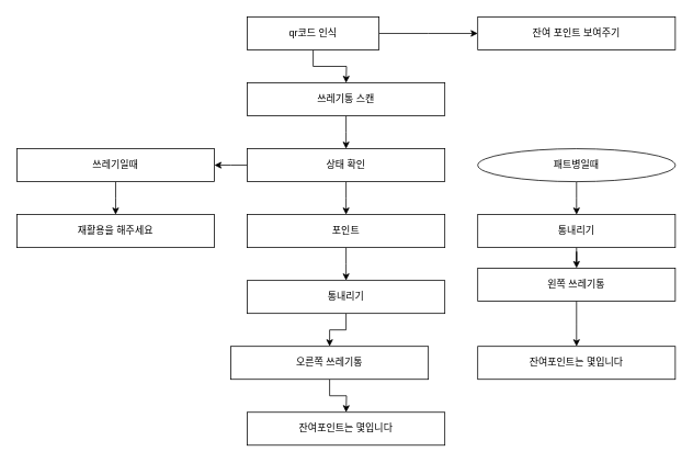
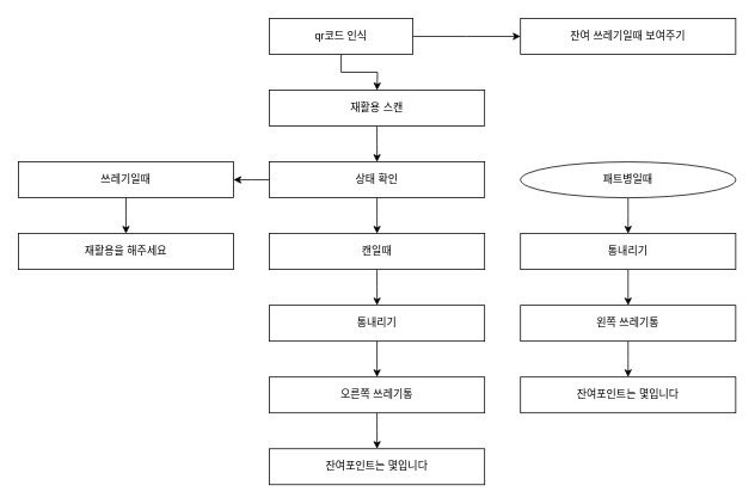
  <mxCell id="0" />
  <mxCell id="1" parent="0" />
  <mxCell id="2" style="edgeStyle=orthogonalEdgeStyle;rounded=0;orthogonalLoop=1;jettySize=auto;html=1;" edge="1" parent="1" source="4"><mxGeometry relative="1" as="geometry"><mxPoint x="420" y="100" as="targetPoint" /></mxGeometry></mxCell>
  <mxCell id="3" style="edgeStyle=orthogonalEdgeStyle;rounded=0;orthogonalLoop=1;jettySize=auto;html=1;" edge="1" parent="1" source="4"><mxGeometry relative="1" as="geometry"><mxPoint x="580" y="40" as="targetPoint" /></mxGeometry></mxCell>
  <mxCell id="4" value="qr코드 인식" style="rounded=0;whiteSpace=wrap;html=1;" vertex="1" parent="1"><mxGeometry x="300" y="20" width="160" height="40" as="geometry" /></mxCell>
  <mxCell id="5" style="edgeStyle=orthogonalEdgeStyle;rounded=0;orthogonalLoop=1;jettySize=auto;html=1;" edge="1" parent="1" source="6"><mxGeometry relative="1" as="geometry"><mxPoint x="420" y="180" as="targetPoint" /></mxGeometry></mxCell>
- <mxCell id="6" value="쓰레기통 스캔" style="rounded=0;whiteSpace=wrap;html=1;" vertex="1" parent="1"><mxGeometry x="300" y="100" width="240" height="40" as="geometry" /></mxCell>
+ <mxCell id="6" value="재활용 스캔" style="rounded=0;whiteSpace=wrap;html=1;" vertex="1" parent="1"><mxGeometry x="300" y="100" width="240" height="40" as="geometry" /></mxCell>
  <mxCell id="7" style="edgeStyle=orthogonalEdgeStyle;rounded=0;orthogonalLoop=1;jettySize=auto;html=1;" edge="1" parent="1" source="9"><mxGeometry relative="1" as="geometry"><mxPoint x="420" y="260" as="targetPoint" /></mxGeometry></mxCell>
  <mxCell id="8" style="edgeStyle=orthogonalEdgeStyle;rounded=0;orthogonalLoop=1;jettySize=auto;html=1;" edge="1" parent="1" source="9"><mxGeometry relative="1" as="geometry"><mxPoint x="260" y="200" as="targetPoint" /></mxGeometry></mxCell>
  <mxCell id="9" value="상태 확인" style="rounded=0;whiteSpace=wrap;html=1;" vertex="1" parent="1"><mxGeometry x="300" y="180" width="240" height="40" as="geometry" /></mxCell>
- <mxCell id="10" value="잔여 포인트 보여주기" style="rounded=0;whiteSpace=wrap;html=1;" vertex="1" parent="1"><mxGeometry x="580" y="20" width="240" height="40" as="geometry" /></mxCell>
+ <mxCell id="10" value="잔여 쓰레기일때 보여주기" style="rounded=0;whiteSpace=wrap;html=1;" vertex="1" parent="1"><mxGeometry x="580" y="20" width="240" height="40" as="geometry" /></mxCell>
  <mxCell id="11" style="edgeStyle=orthogonalEdgeStyle;rounded=0;orthogonalLoop=1;jettySize=auto;html=1;" edge="1" parent="1" source="12"><mxGeometry relative="1" as="geometry"><mxPoint x="420" y="340" as="targetPoint" /></mxGeometry></mxCell>
- <mxCell id="12" value="포인트" style="rounded=0;whiteSpace=wrap;html=1;" vertex="1" parent="1"><mxGeometry x="300" y="260" width="240" height="40" as="geometry" /></mxCell>
+ <mxCell id="12" value="캔일때" style="rounded=0;whiteSpace=wrap;html=1;" vertex="1" parent="1"><mxGeometry x="300" y="260" width="240" height="40" as="geometry" /></mxCell>
  <mxCell id="13" style="edgeStyle=orthogonalEdgeStyle;rounded=0;orthogonalLoop=1;jettySize=auto;html=1;" edge="1" parent="1" source="14"><mxGeometry relative="1" as="geometry"><mxPoint x="420" y="500" as="targetPoint" /></mxGeometry></mxCell>
- <mxCell id="14" value="오른쪽 쓰레기통" style="rounded=0;whiteSpace=wrap;html=1;" vertex="1" parent="1"><mxGeometry x="280" y="420" width="240" height="40" as="geometry" /></mxCell>
+ <mxCell id="14" value="오른쪽 쓰레기통" style="rounded=0;whiteSpace=wrap;html=1;" vertex="1" parent="1"><mxGeometry x="300" y="420" width="240" height="40" as="geometry" /></mxCell>
  <mxCell id="15" style="edgeStyle=orthogonalEdgeStyle;rounded=0;orthogonalLoop=1;jettySize=auto;html=1;" edge="1" parent="1" source="16"><mxGeometry relative="1" as="geometry"><mxPoint x="140" y="260" as="targetPoint" /></mxGeometry></mxCell>
  <mxCell id="16" value="쓰레기일때" style="rounded=0;whiteSpace=wrap;html=1;" vertex="1" parent="1"><mxGeometry x="20" y="180" width="240" height="40" as="geometry" /></mxCell>
  <mxCell id="17" style="edgeStyle=orthogonalEdgeStyle;rounded=0;orthogonalLoop=1;jettySize=auto;html=1;" edge="1" parent="1" source="18"><mxGeometry relative="1" as="geometry"><mxPoint x="700" y="260" as="targetPoint" /></mxGeometry></mxCell>
  <mxCell id="18" value="패트병일때" style="ellipse;whiteSpace=wrap;html=1;" vertex="1" parent="1"><mxGeometry x="580" y="180" width="240" height="40" as="geometry" /></mxCell>
  <mxCell id="19" style="edgeStyle=orthogonalEdgeStyle;rounded=0;orthogonalLoop=1;jettySize=auto;html=1;" edge="1" parent="1" source="20"><mxGeometry relative="1" as="geometry"><mxPoint x="700" y="420" as="targetPoint" /></mxGeometry></mxCell>
- <mxCell id="20" value="왼쪽 쓰레기통" style="rounded=0;whiteSpace=wrap;html=1;" vertex="1" parent="1"><mxGeometry x="580" y="325" width="240" height="40" as="geometry" /></mxCell>
+ <mxCell id="20" value="왼쪽 쓰레기통" style="rounded=0;whiteSpace=wrap;html=1;" vertex="1" parent="1"><mxGeometry x="580" y="340" width="240" height="40" as="geometry" /></mxCell>
  <mxCell id="21" style="edgeStyle=orthogonalEdgeStyle;rounded=0;orthogonalLoop=1;jettySize=auto;html=1;entryX=0.5;entryY=0;entryDx=0;entryDy=0;" edge="1" parent="1" source="22" target="14"><mxGeometry relative="1" as="geometry" /></mxCell>
  <mxCell id="22" value="통내리기" style="rounded=0;whiteSpace=wrap;html=1;" vertex="1" parent="1"><mxGeometry x="300" y="340" width="240" height="40" as="geometry" /></mxCell>
  <mxCell id="23" style="edgeStyle=orthogonalEdgeStyle;rounded=0;orthogonalLoop=1;jettySize=auto;html=1;entryX=0.5;entryY=0;entryDx=0;entryDy=0;" edge="1" parent="1" source="24" target="20"><mxGeometry relative="1" as="geometry" /></mxCell>
  <mxCell id="24" value="통내리기" style="rounded=0;whiteSpace=wrap;html=1;" vertex="1" parent="1"><mxGeometry x="580" y="260" width="240" height="40" as="geometry" /></mxCell>
  <mxCell id="25" value="재활용을 해주세요" style="rounded=0;whiteSpace=wrap;html=1;" vertex="1" parent="1"><mxGeometry x="20" y="260" width="240" height="40" as="geometry" /></mxCell>
  <mxCell id="26" value="잔여포인트는 몇입니다" style="rounded=0;whiteSpace=wrap;html=1;" vertex="1" parent="1"><mxGeometry x="580" y="420" width="240" height="40" as="geometry" /></mxCell>
  <mxCell id="27" value="잔여포인트는 몇입니다" style="rounded=0;whiteSpace=wrap;html=1;" vertex="1" parent="1"><mxGeometry x="300" y="500" width="240" height="40" as="geometry" /></mxCell>
